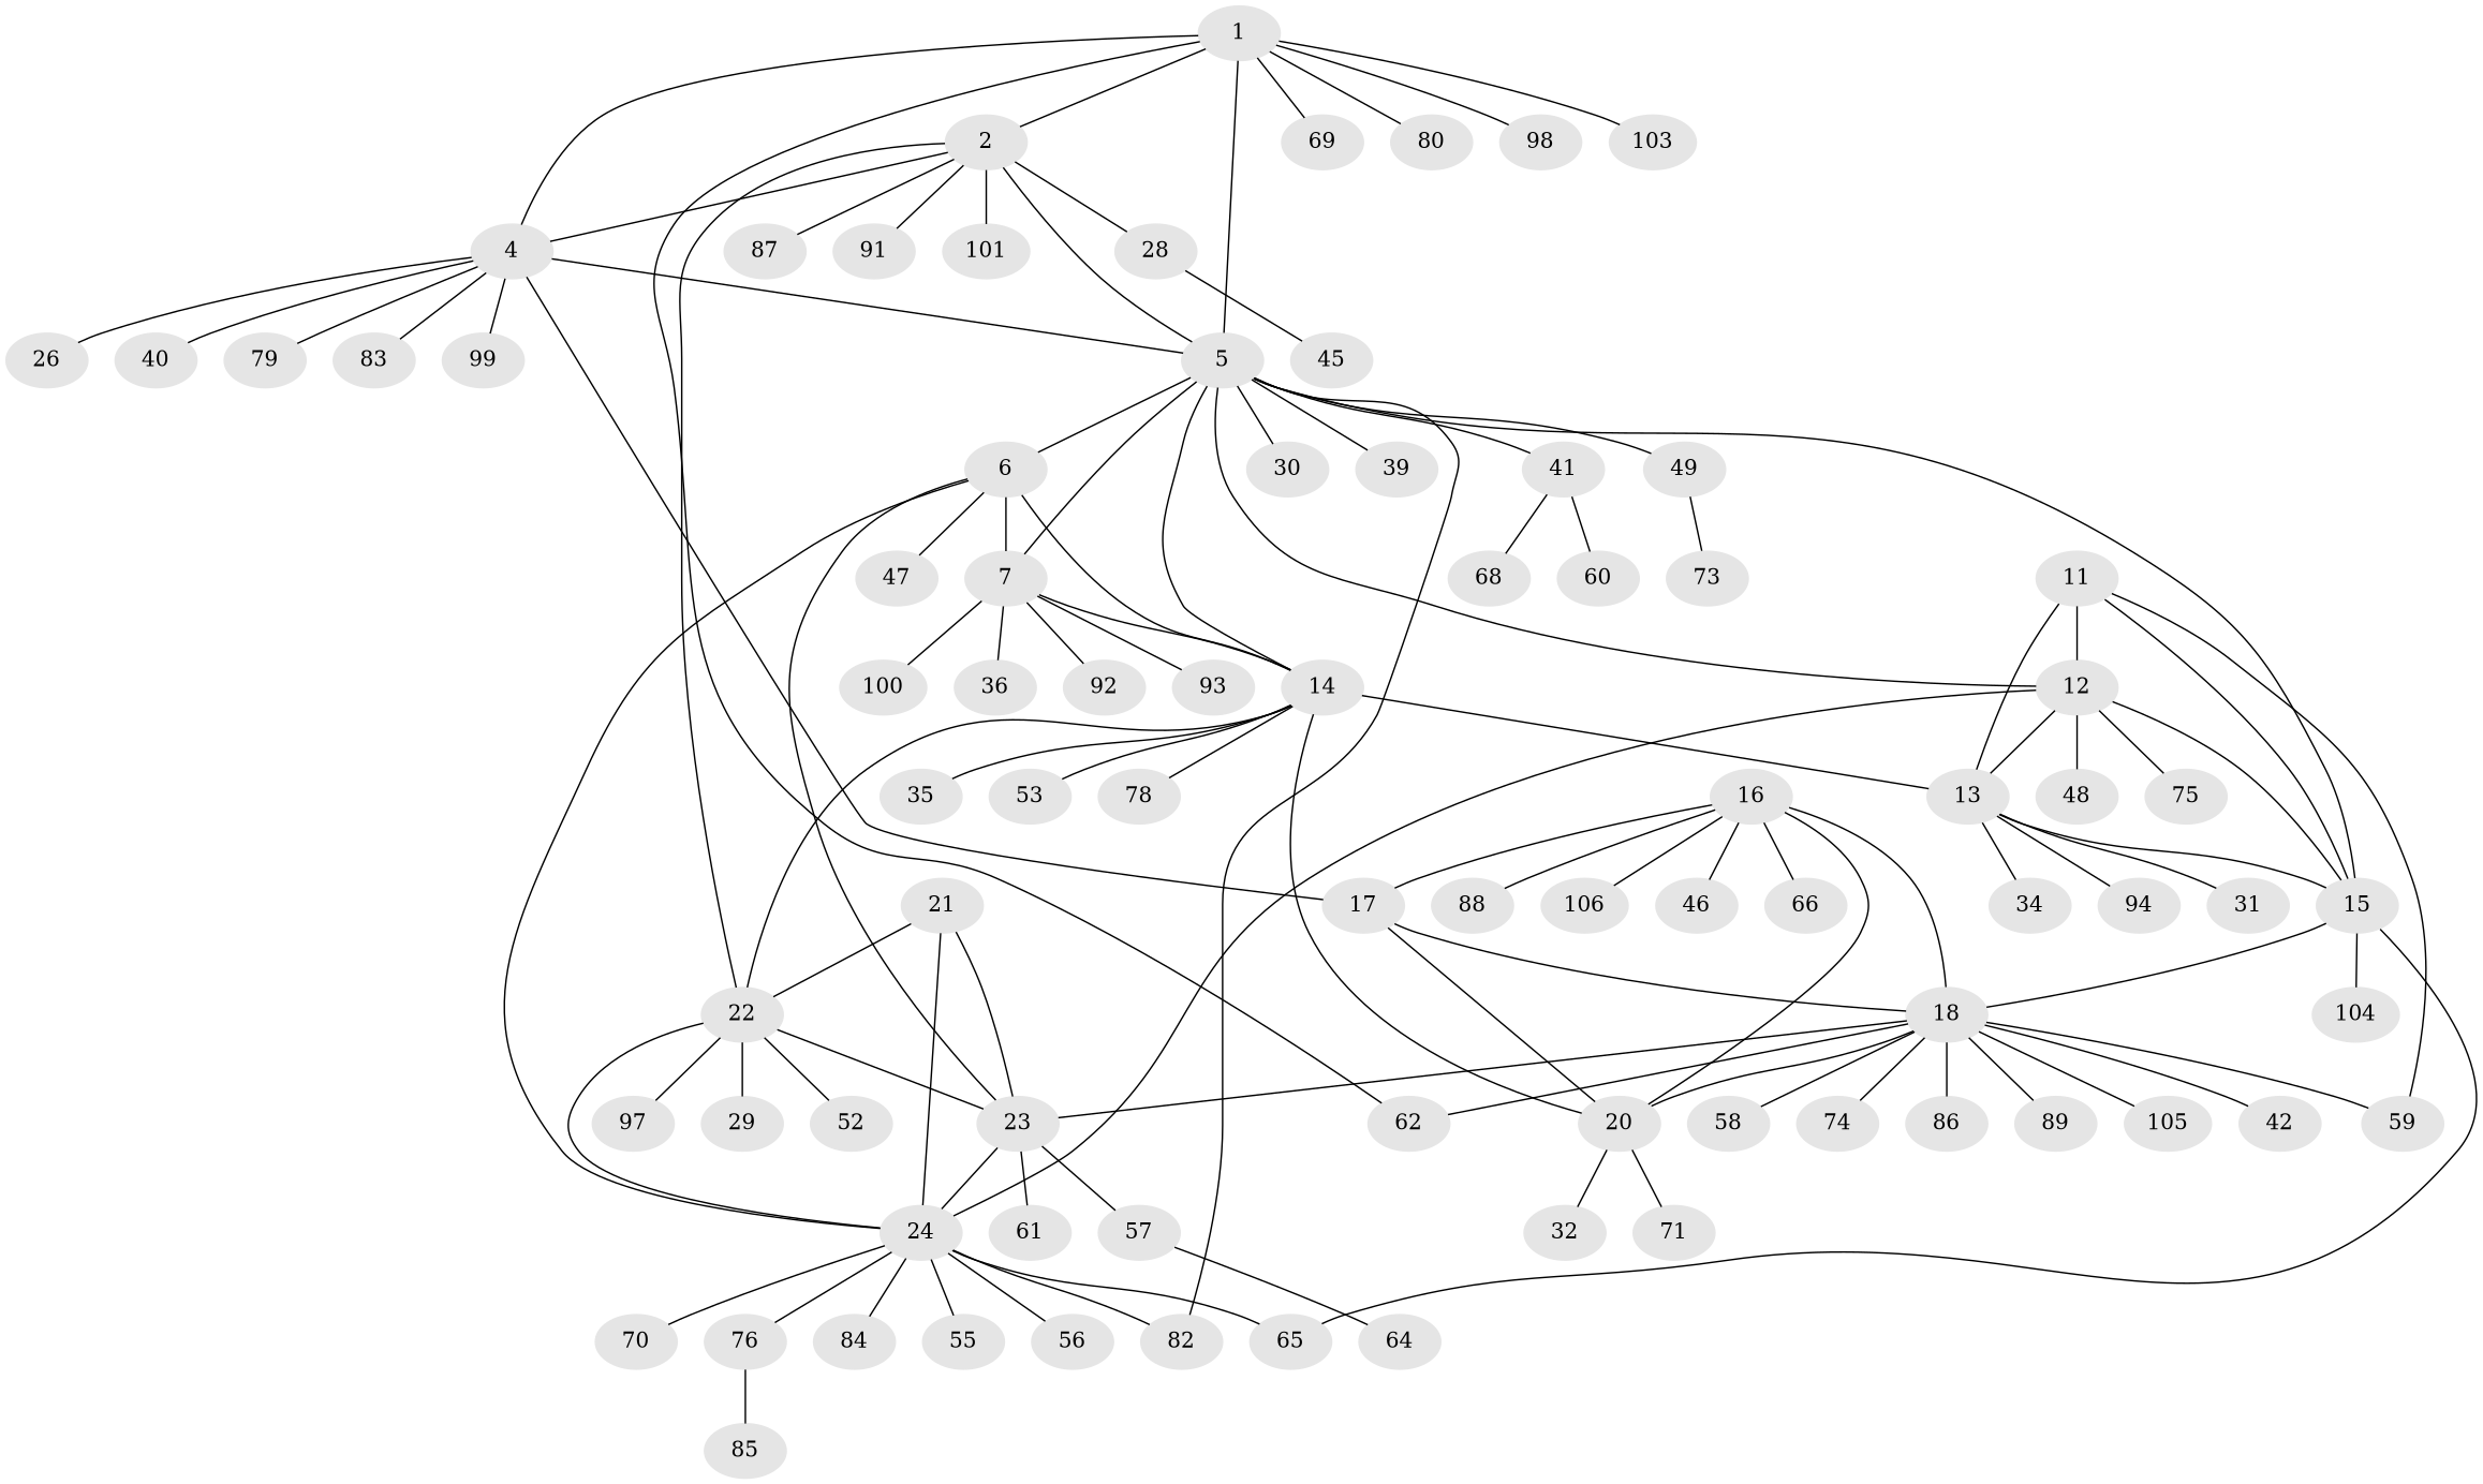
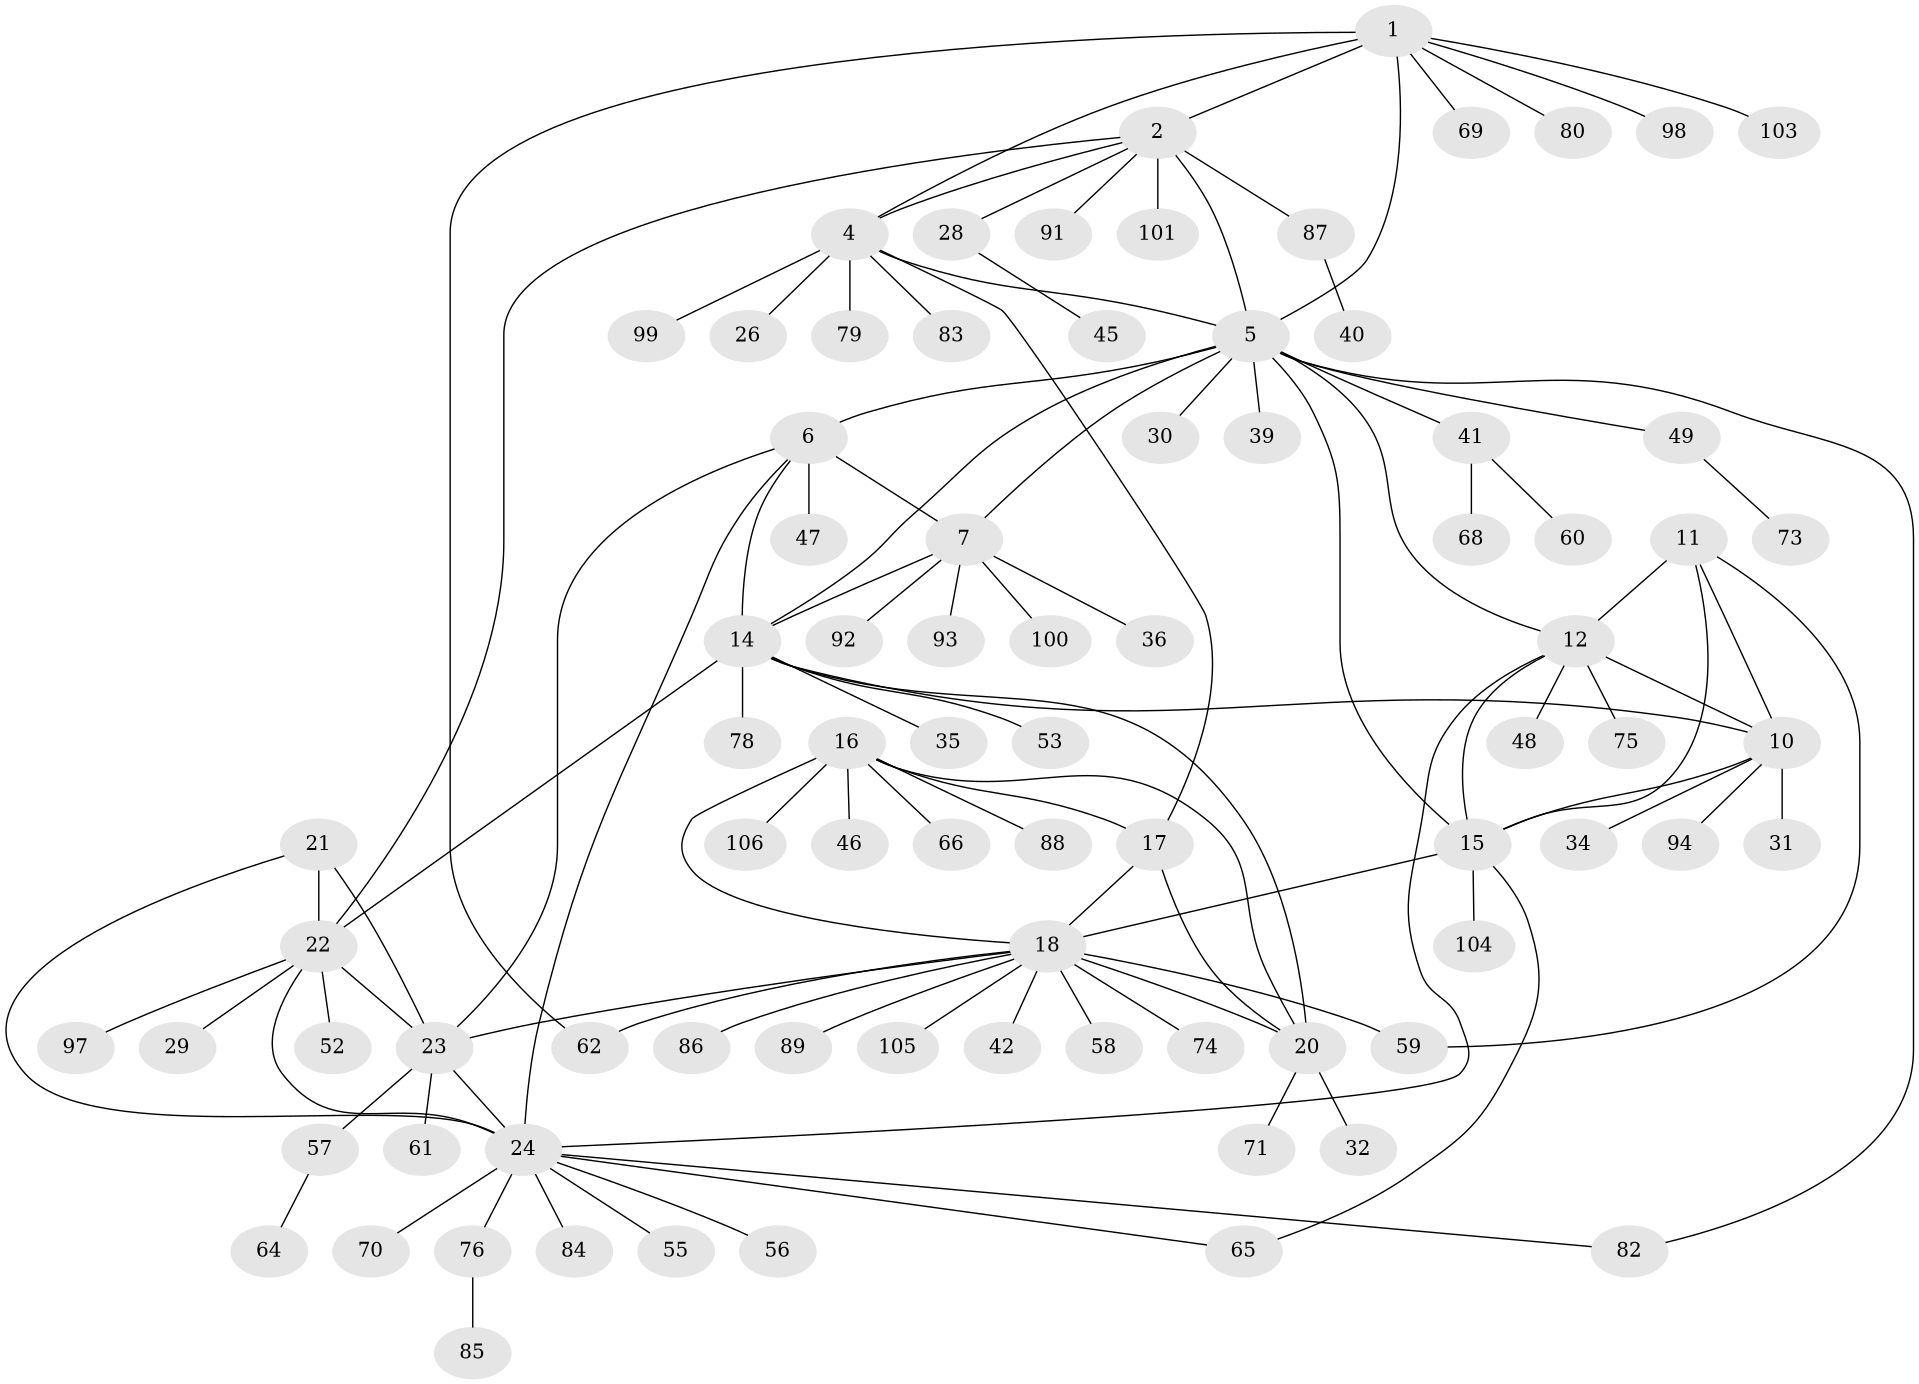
  graph {
    node [color=gray90 style=filled]
    1 [super="+3"]
    2 [super="+50"]
    4 [super="+67"]
    5 [super="+8"]
    62
    69 [super="+90"]
    80
    98
    103
    22 [super="+45"]
    28 [super="+96"]
    87
    91
    101
    17
    26
    40
    n18 [label=79]
    83
    99
    6 [super="+33"]
    7 [super="+9"]
    n23 [label=14 super="+95"]
    12 [super="+14"]
    15 [super="+81"]
    30 [super="+77"]
    39
    41
    49 [super="+79"]
    82
    23 [super="+25"]
    24 [super="+63"]
    29 [super="+102"]
    52 [super="+54"]
    97
    n36 [label=45]
    20 [super="+27"]
    18 [super="+19"]
    47 [super="+51"]
    36
    92
    93
    100
-   13 [super="+44"]
+   13 [super="+44" label=10]
    35
    53
    78
    48
    75
    65
    104
    60
    68
    73
    57
    61
    55
    56
    70
    76
    84
    31
    34
    94
    32
    71
    11 [super="+37"]
    59
    42
    58
    74
    86
    89
    105
    16 [super="+38"]
    46
    66
    88
    106
    21
    64
    85
    1 -- 2 [weight=2]
    1 -- 4 [weight=2]
    1 -- 5 [weight=2]
    1 -- 62
    1 -- 69
    1 -- 80
    1 -- 98
    1 -- 103
    2 -- 4
    2 -- 5
    2 -- 22
    2 -- 28
    2 -- 87
    2 -- 91
    2 -- 101
    4 -- 5
    4 -- 17
    4 -- 26
-   4 -- 40
+   87 -- 40
    4 -- n18
    4 -- 83
    4 -- 99
    5 -- 6
    5 -- 7 [weight=2]
    5 -- n23
    5 -- 12
    5 -- 15
    5 -- 30
    5 -- 39
    5 -- 41
    5 -- 49
    5 -- 82
    22 -- 23 [weight=2]
    22 -- 24
    22 -- 29
    22 -- 52
    22 -- 97
    28 -- n36
    17 -- 20
    17 -- 18 [weight=2]
    6 -- 7 [weight=2]
    6 -- n23
    6 -- 23
    6 -- 24
    6 -- 47
    7 -- n23 [weight=2]
    7 -- 36
    7 -- 92
    7 -- 93
    7 -- 100
    n23 -- 22
    n23 -- 20
    n23 -- 13
    n23 -- 35
    n23 -- 53
    n23 -- 78
    12 -- 15 [weight=2]
    12 -- 24
    12 -- 13 [weight=2]
    12 -- 48
    12 -- 75
    15 -- 18
    15 -- 65
    15 -- 104
    41 -- 60
    41 -- 68
    49 -- 73
    23 -- 24 [weight=2]
    23 -- 57
    23 -- 61
    24 -- 82
    24 -- 65
    24 -- 55
    24 -- 56
    24 -- 70
    24 -- 76
    24 -- 84
    20 -- 32
    20 -- 71
    18 -- 62
    18 -- 23
    18 -- 20 [weight=2]
    18 -- 59
    18 -- 42
    18 -- 58
    18 -- 74
    18 -- 86
    18 -- 89
    18 -- 105
    13 -- 15
    13 -- 31
    13 -- 34
    13 -- 94
    57 -- 64
    76 -- 85
    11 -- 12 [weight=2]
    11 -- 15
    11 -- 13
    11 -- 59
    16 -- 17
    16 -- 20
    16 -- 18 [weight=2]
    16 -- 46
    16 -- 66
    16 -- 88
    16 -- 106
    21 -- 22
    21 -- 23 [weight=2]
    21 -- 24
  }
